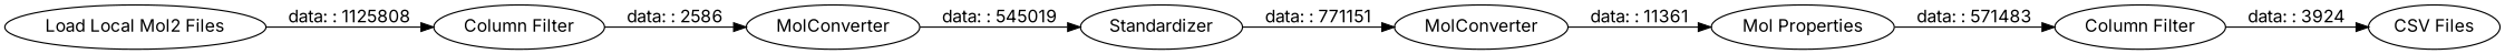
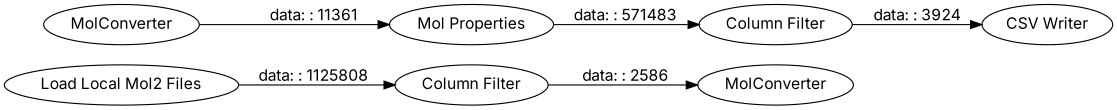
  digraph {
    fontname=Inter
    rankdir=LR
    node [fontname=Inter]
    edge [fontname=Inter]
    n1 [label="Load Local Mol2 Files"]
    n2 [label="Column Filter"]
    n3 [label=MolConverter]
    n4 [label="Column Filter"]
-   n5 [label="CSV Files"]
+   n5 [label="CSV Writer"]
    n6 [label="Mol Properties"]
    n7 [label=MolConverter]
-   n8 [label=Standardizer]
    n1 -> n2 [label="data: : 1125808"]
    n2 -> n3 [label="data: : 2586"]
-   n3 -> n8 [label="data: : 545019"]
    n4 -> n5 [label="data: : 3924"]
    n6 -> n4 [label="data: : 571483"]
    n7 -> n6 [label="data: : 11361"]
-   n8 -> n7 [label="data: : 771151"]
  }
